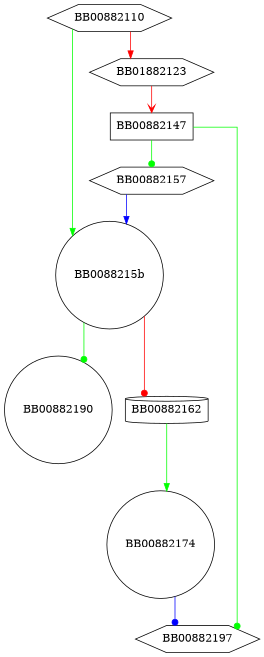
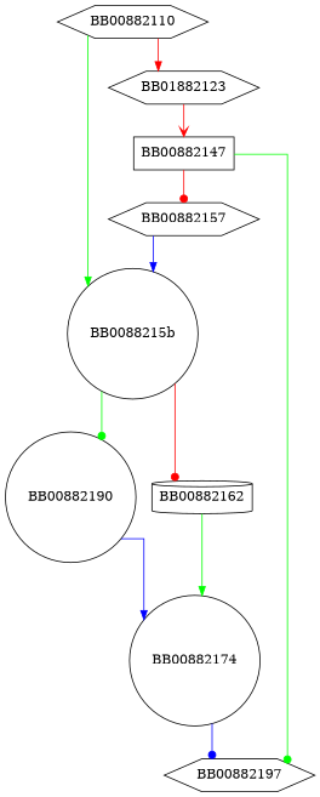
  digraph {
    splines=ortho
    node [shape=hexagon]
    edge [arrowhead=dot color=green]
    BB0088215b [shape=circle]
    BB00882110
    n3 [label=BB01882123]
    BB00882190 [shape=circle]
    BB00882162 [shape=cylinder]
    BB00882147 [shape=box]
    BB00882174 [shape=circle]
    n8 [label=BB00882197]
    BB00882157
    BB0088215b -> BB00882190
    BB0088215b -> BB00882162 [color=red]
    BB00882110 -> BB0088215b [arrowhead=normal]
    BB00882110 -> n3 [arrowhead=normal color=red]
    n3 -> BB00882147 [arrowhead=vee color=red]
+   BB00882190 -> BB00882174 [arrowhead=normal color=blue]
    BB00882162 -> BB00882174 [arrowhead=normal]
    BB00882147 -> n8
-   BB00882147 -> BB00882157
+   BB00882147 -> BB00882157 [color=red]
    BB00882174 -> n8 [color=blue]
    BB00882157 -> BB0088215b [arrowhead=normal color=blue]
  }
